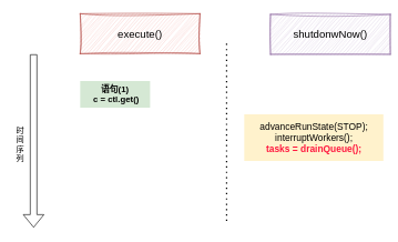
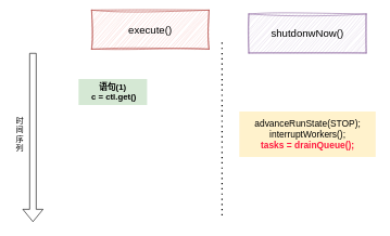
  <mxCell id="0" />
  <mxCell id="1" parent="0" />
  <mxCell id="2" value="" style="shape=flexArrow;endArrow=classic;html=1;rounded=0;" edge="1" parent="1"><mxGeometry width="50" height="50" relative="1" as="geometry"><mxPoint x="50" y="81" as="sourcePoint" /><mxPoint x="50" y="341" as="targetPoint" /></mxGeometry></mxCell>
- <mxCell id="3" value="execute()" style="rounded=0;whiteSpace=wrap;html=1;sketch=1;curveFitting=1;jiggle=2;fillColor=#f8cecc;strokeColor=#b85450;fontSize=16;" vertex="1" parent="1"><mxGeometry x="120" y="20" width="180" height="60" as="geometry" /></mxCell>
- <mxCell id="4" value="shutdonwNow()" style="rounded=0;whiteSpace=wrap;html=1;sketch=1;curveFitting=1;jiggle=2;fillColor=#e1d5e7;strokeColor=#9673a6;fontSize=16;" vertex="1" parent="1"><mxGeometry x="406" y="21" width="180" height="60" as="geometry" /></mxCell>
+ <mxCell id="3" value="execute()" style="rounded=0;whiteSpace=wrap;html=1;sketch=1;curveFitting=1;jiggle=2;fillColor=#f8cecc;strokeColor=#b85450;fontSize=16;" vertex="1" parent="1"><mxGeometry x="140" y="15" width="180" height="60" as="geometry" /></mxCell>
+ <mxCell id="4" value="shutdonwNow()" style="rounded=0;whiteSpace=wrap;html=1;sketch=1;curveFitting=1;jiggle=2;fillColor=#e1d5e7;strokeColor=#9673a6;fontSize=16;" vertex="1" parent="1"><mxGeometry x="381" y="21" width="180" height="60" as="geometry" /></mxCell>
  <mxCell id="5" value="" style="endArrow=none;dashed=1;html=1;dashPattern=1 3;strokeWidth=2;rounded=0;" edge="1" parent="1"><mxGeometry width="50" height="50" relative="1" as="geometry"><mxPoint x="340" y="331" as="sourcePoint" /><mxPoint x="340" y="61" as="targetPoint" /></mxGeometry></mxCell>
  <mxCell id="6" value="语句(1)&lt;div&gt;&amp;nbsp;c = ctl.get()&lt;/div&gt;" style="text;html=1;align=center;verticalAlign=middle;whiteSpace=wrap;rounded=0;fontStyle=1;fontSize=13;fillColor=#d5e8d4;strokeColor=none;" vertex="1" parent="1"><mxGeometry x="120" y="121" width="105" height="40" as="geometry" /></mxCell>
  <mxCell id="7" value="&lt;div style=&quot;font-size: 14px;&quot;&gt;&lt;span style=&quot;font-weight: normal;&quot;&gt;advanceRunState(STOP);&lt;/span&gt;&lt;/div&gt;&lt;div style=&quot;font-size: 14px;&quot;&gt;&lt;span style=&quot;background-color: initial; font-size: 14px; font-weight: normal;&quot;&gt;interruptWorkers();&lt;/span&gt;&lt;/div&gt;&lt;div style=&quot;font-size: 14px;&quot;&gt;&lt;span style=&quot;background-color: initial; font-size: 14px;&quot;&gt;&lt;font color=&quot;#ff173e&quot;&gt;tasks = drainQueue();&lt;/font&gt;&lt;/span&gt;&lt;/div&gt;" style="text;html=1;align=center;verticalAlign=middle;whiteSpace=wrap;rounded=0;fontSize=14;fontStyle=1;fillColor=#fff2cc;strokeColor=none;" vertex="1" parent="1"><mxGeometry x="366.5" y="171" width="209" height="70" as="geometry" /></mxCell>
- <mxCell id="8" value="时间序列" style="text;html=1;align=center;verticalAlign=middle;whiteSpace=wrap;rounded=0;" vertex="1" parent="1"><mxGeometry x="20" y="176" width="20" height="80" as="geometry" /></mxCell>
+ <mxCell id="8" value="时间序列" style="text;html=1;align=center;verticalAlign=middle;whiteSpace=wrap;rounded=0;" vertex="1" parent="1"><mxGeometry x="20" y="166" width="20" height="80" as="geometry" /></mxCell>
